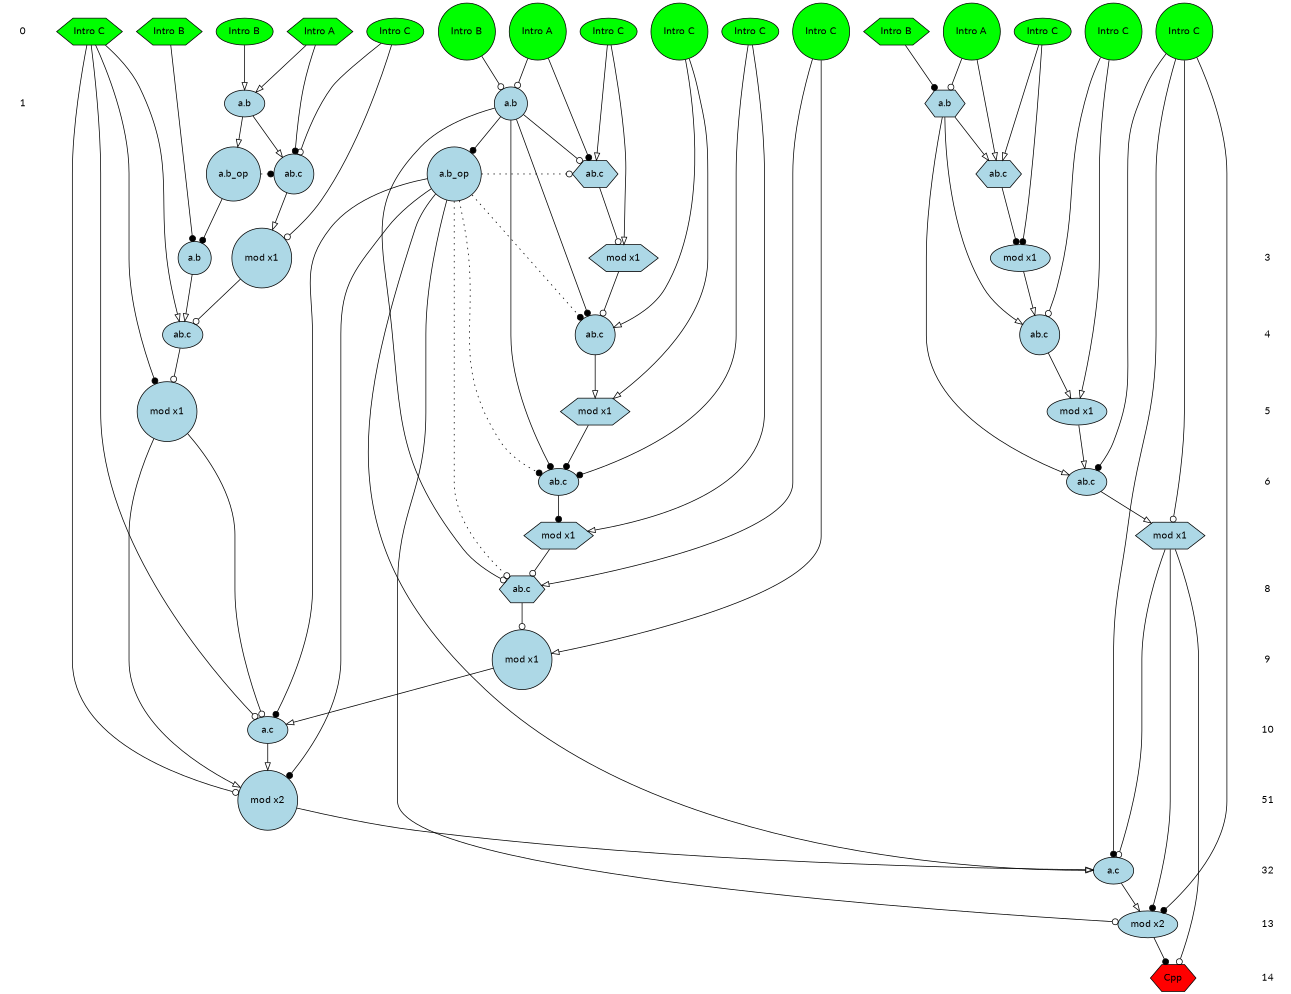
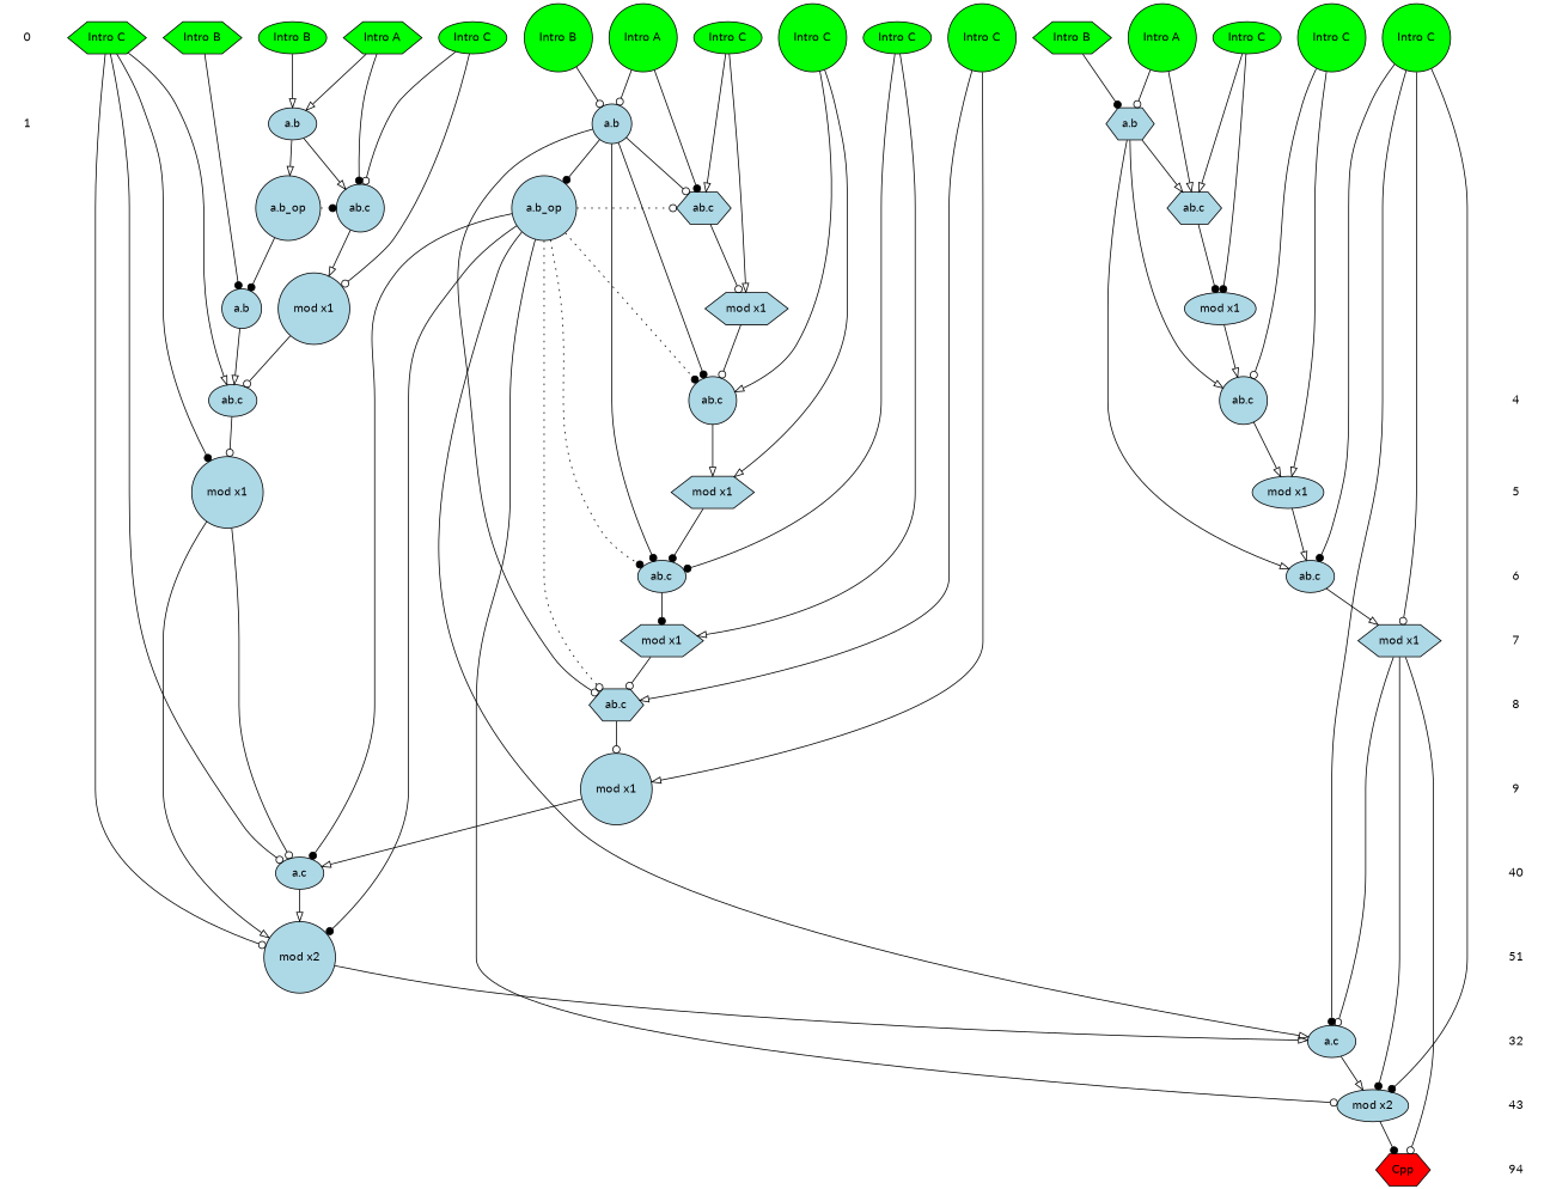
  digraph {
    fontname=Lato
    ranksep=.5
    node [fontname=Lato shape=circle fillcolor=lightblue style=filled]
    edge [fontname=Lato arrowhead=onormal]
    0 [shape=plaintext fillcolor="" style=""]
    n2 [fillcolor=green label="Intro A" shape=hexagon]
    n3 [fillcolor=green label="Intro B" shape=ellipse]
    n4 [fillcolor=green label="Intro B" shape=hexagon]
    n5 [fillcolor=green label="Intro B" shape=hexagon]
    n6 [fillcolor=green label="Intro A"]
    n7 [fillcolor=green label="Intro A"]
    n8 [fillcolor=green label="Intro B"]
    n9 [fillcolor=green label="Intro C"]
    n10 [fillcolor=green label="Intro C" shape=ellipse]
    n11 [fillcolor=green label="Intro C" shape=ellipse]
    n12 [fillcolor=green label="Intro C"]
    n13 [fillcolor=green label="Intro C" shape=hexagon]
    n14 [fillcolor=green label="Intro C" shape=ellipse]
    n15 [fillcolor=green label="Intro C" shape=ellipse]
    n16 [fillcolor=green label="Intro C"]
    n17 [fillcolor=green label="Intro C"]
    1 [shape=plaintext fillcolor="" style=""]
    n19 [label="a.b" shape=ellipse]
    n20 [label="a.b"]
    n21 [label="a.b" shape=hexagon]
    n22 [label="ab.c"]
    n23 [label="ab.c" shape=hexagon]
    n24 [label="ab.c" shape=hexagon]
    n25 [label="a.b_op"]
    n26 [label="a.b_op"]
-   3 [shape=plaintext fillcolor="" style=""]
    n28 [label="mod x1"]
    n29 [label="mod x1" shape=hexagon]
    n30 [label="mod x1" shape=ellipse]
    n31 [label="a.b"]
    4 [shape=plaintext fillcolor="" style=""]
    n33 [label="ab.c"]
    n34 [label="ab.c"]
    n35 [label="ab.c" shape=ellipse]
    5 [shape=plaintext fillcolor="" style=""]
    n37 [label="mod x1" shape=hexagon]
    n38 [label="mod x1" shape=ellipse]
    n39 [label="mod x1"]
-   14 [shape=plaintext fillcolor="" style=""]
+   14 [shape=plaintext label=94 fillcolor="" style=""]
    n41 [fillcolor=red label=Cpp shape=hexagon]
    6 [shape=plaintext fillcolor="" style=""]
    n43 [label="ab.c" shape=ellipse]
    n44 [label="ab.c" shape=ellipse]
+   7 [shape=plaintext fillcolor="" style=""]
    n46 [label="mod x1" shape=hexagon]
    n47 [label="mod x1" shape=hexagon]
    8 [shape=plaintext fillcolor="" style=""]
    n49 [label="ab.c" shape=hexagon]
    9 [shape=plaintext fillcolor="" style=""]
    n51 [label="mod x1"]
-   10 [shape=plaintext fillcolor="" style=""]
+   10 [shape=plaintext label=40 fillcolor="" style=""]
    n53 [label="a.c" shape=ellipse]
    n54 [label=51 shape=plaintext fillcolor="" style=""]
    n55 [label="mod x2"]
    n56 [label=32 shape=plaintext fillcolor="" style=""]
    n57 [label="a.c" shape=ellipse]
-   13 [shape=plaintext fillcolor="" style=""]
+   13 [shape=plaintext label=43 fillcolor="" style=""]
    n59 [label="mod x2" shape=ellipse]
    subgraph sub_1 {
      rank=same
      0
      n2
      n3
      n4
      n5
      n6
      n7
      n8
      n9
      n10
      n11
      n12
      n13
      n14
      n15
      n16
      n17
    }
    subgraph sub_2 {
      rank=same
      1
      n19
      n20
      n21
    }
    subgraph sub_3 {
      rank=same
      n22
      n23
      n24
      n25
      n26
    }
    subgraph sub_4 {
      rank=same
-     3
      n28
      n29
      n30
      n31
    }
    subgraph sub_5 {
      rank=same
      4
      n33
      n34
      n35
    }
    subgraph sub_6 {
      rank=same
      5
      n37
      n38
      n39
    }
    subgraph sub_7 {
      rank=same
      14
      n41
    }
    subgraph sub_8 {
      rank=same
      6
      n43
      n44
    }
    subgraph sub_9 {
      rank=same
+     7
      n46
      n47
    }
    subgraph sub_10 {
      rank=same
      8
      n49
    }
    subgraph sub_11 {
      rank=same
      9
      n51
    }
    subgraph sub_12 {
      rank=same
      10
      n53
    }
    subgraph sub_13 {
      rank=same
      n54
      n55
    }
    subgraph sub_14 {
      rank=same
      n56
      n57
    }
    subgraph sub_15 {
      rank=same
      13
      n59
    }
    0 -> 1 [style=invis arrowhead=""]
    n2 -> n19
    n2 -> n22 [arrowhead=dot]
    n3 -> n19
    n4 -> n31 [arrowhead=dot]
    n5 -> n21 [arrowhead=dot]
    n6 -> n20 [arrowhead=odot]
    n6 -> n23 [arrowhead=dot]
    n7 -> n21 [arrowhead=odot]
    n7 -> n24
    n8 -> n20 [arrowhead=odot]
    n9 -> n33
    n9 -> n37
    n10 -> n43 [arrowhead=dot]
    n10 -> n46
    n11 -> n22 [arrowhead=odot]
    n11 -> n28 [arrowhead=odot]
    n12 -> n34 [arrowhead=odot]
    n12 -> n38
    n13 -> n35
    n13 -> n39 [arrowhead=dot]
    n13 -> n53 [arrowhead=odot]
    n13 -> n55 [arrowhead=odot]
    n14 -> n24
    n14 -> n30 [arrowhead=dot]
    n15 -> n23
    n15 -> n29
    n16 -> n49
    n16 -> n51
    n17 -> n44 [arrowhead=dot]
    n17 -> n47 [arrowhead=odot]
    n17 -> n57 [arrowhead=dot]
    n17 -> n59 [arrowhead=dot]
    n19 -> n22
    n19 -> n25
    n20 -> n23 [arrowhead=odot]
    n20 -> n26 [arrowhead=dot]
    n20 -> n33 [arrowhead=dot]
    n20 -> n43 [arrowhead=dot]
    n20 -> n49 [arrowhead=odot]
    n21 -> n24
    n21 -> n34
    n21 -> n44
    n22 -> n28
    n23 -> n29 [arrowhead=odot]
    n24 -> n30 [arrowhead=dot]
    n25 -> n22 [arrowhead=dot style=dotted]
    n25 -> n31 [arrowhead=dot]
    n26 -> n23 [arrowhead=odot style=dotted]
    n26 -> n33 [arrowhead=dot style=dotted]
    n26 -> n43 [arrowhead=dot style=dotted]
    n26 -> n49 [arrowhead=odot style=dotted]
    n26 -> n53 [arrowhead=dot]
    n26 -> n55 [arrowhead=dot]
    n26 -> n57
    n26 -> n59 [arrowhead=odot]
-   3 -> 4 [style=invis arrowhead=""]
    n28 -> n35 [arrowhead=odot]
    n29 -> n33 [arrowhead=odot]
    n30 -> n34
    n31 -> n35
    4 -> 5 [style=invis arrowhead=""]
    n33 -> n37
    n34 -> n38
    n35 -> n39 [arrowhead=odot]
    5 -> 6 [style=invis arrowhead=""]
    n37 -> n43 [arrowhead=dot]
    n38 -> n44
    n39 -> n53 [arrowhead=odot]
    n39 -> n55
+   6 -> 7 [style=invis arrowhead=""]
    n43 -> n46 [arrowhead=dot]
    n44 -> n47
+   7 -> 8 [style=invis arrowhead=""]
    n46 -> n49 [arrowhead=odot]
    n47 -> n41 [arrowhead=odot]
    n47 -> n57 [arrowhead=odot]
    n47 -> n59 [arrowhead=dot]
    8 -> 9 [style=invis arrowhead=""]
    n49 -> n51 [arrowhead=odot]
    9 -> 10 [style=invis arrowhead=""]
    n51 -> n53
    10 -> n54 [style=invis arrowhead=""]
    n53 -> n55
    n54 -> n56 [style=invis arrowhead=""]
    n55 -> n57
    n56 -> 13 [style=invis arrowhead=""]
    n57 -> n59
    13 -> 14 [style=invis arrowhead=""]
    n59 -> n41 [arrowhead=dot]
  }
